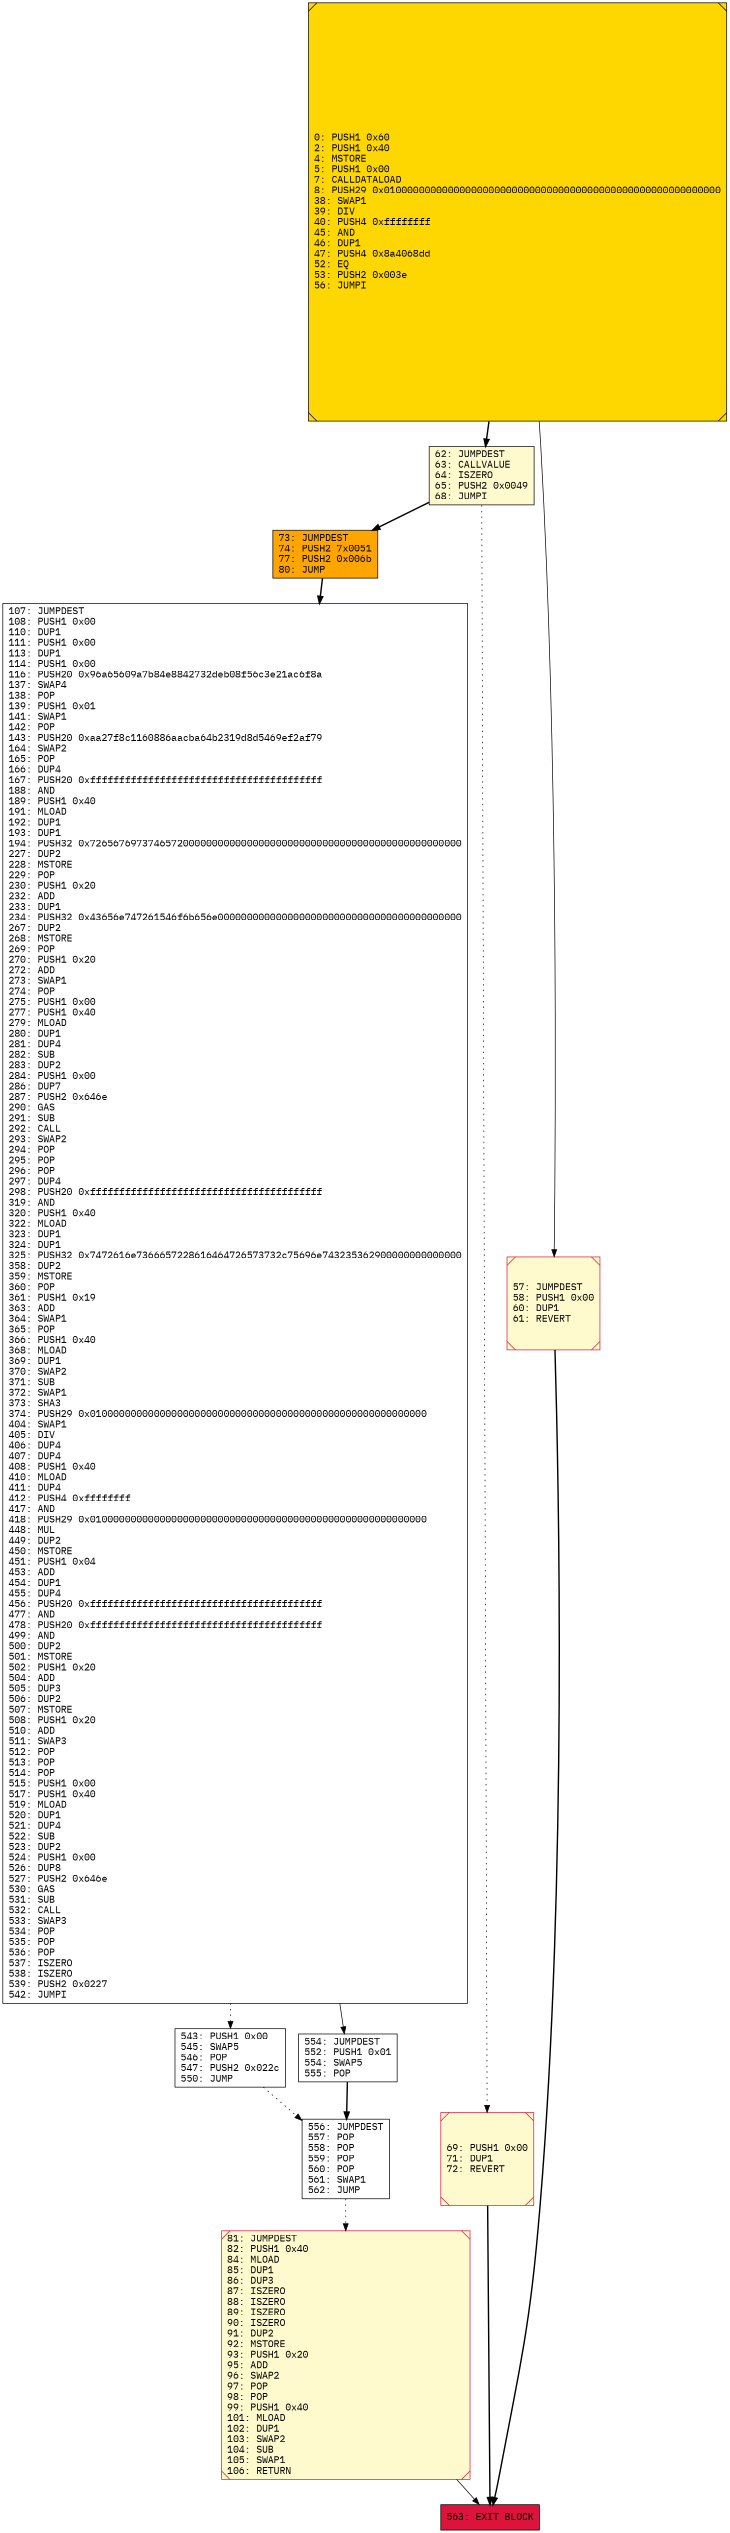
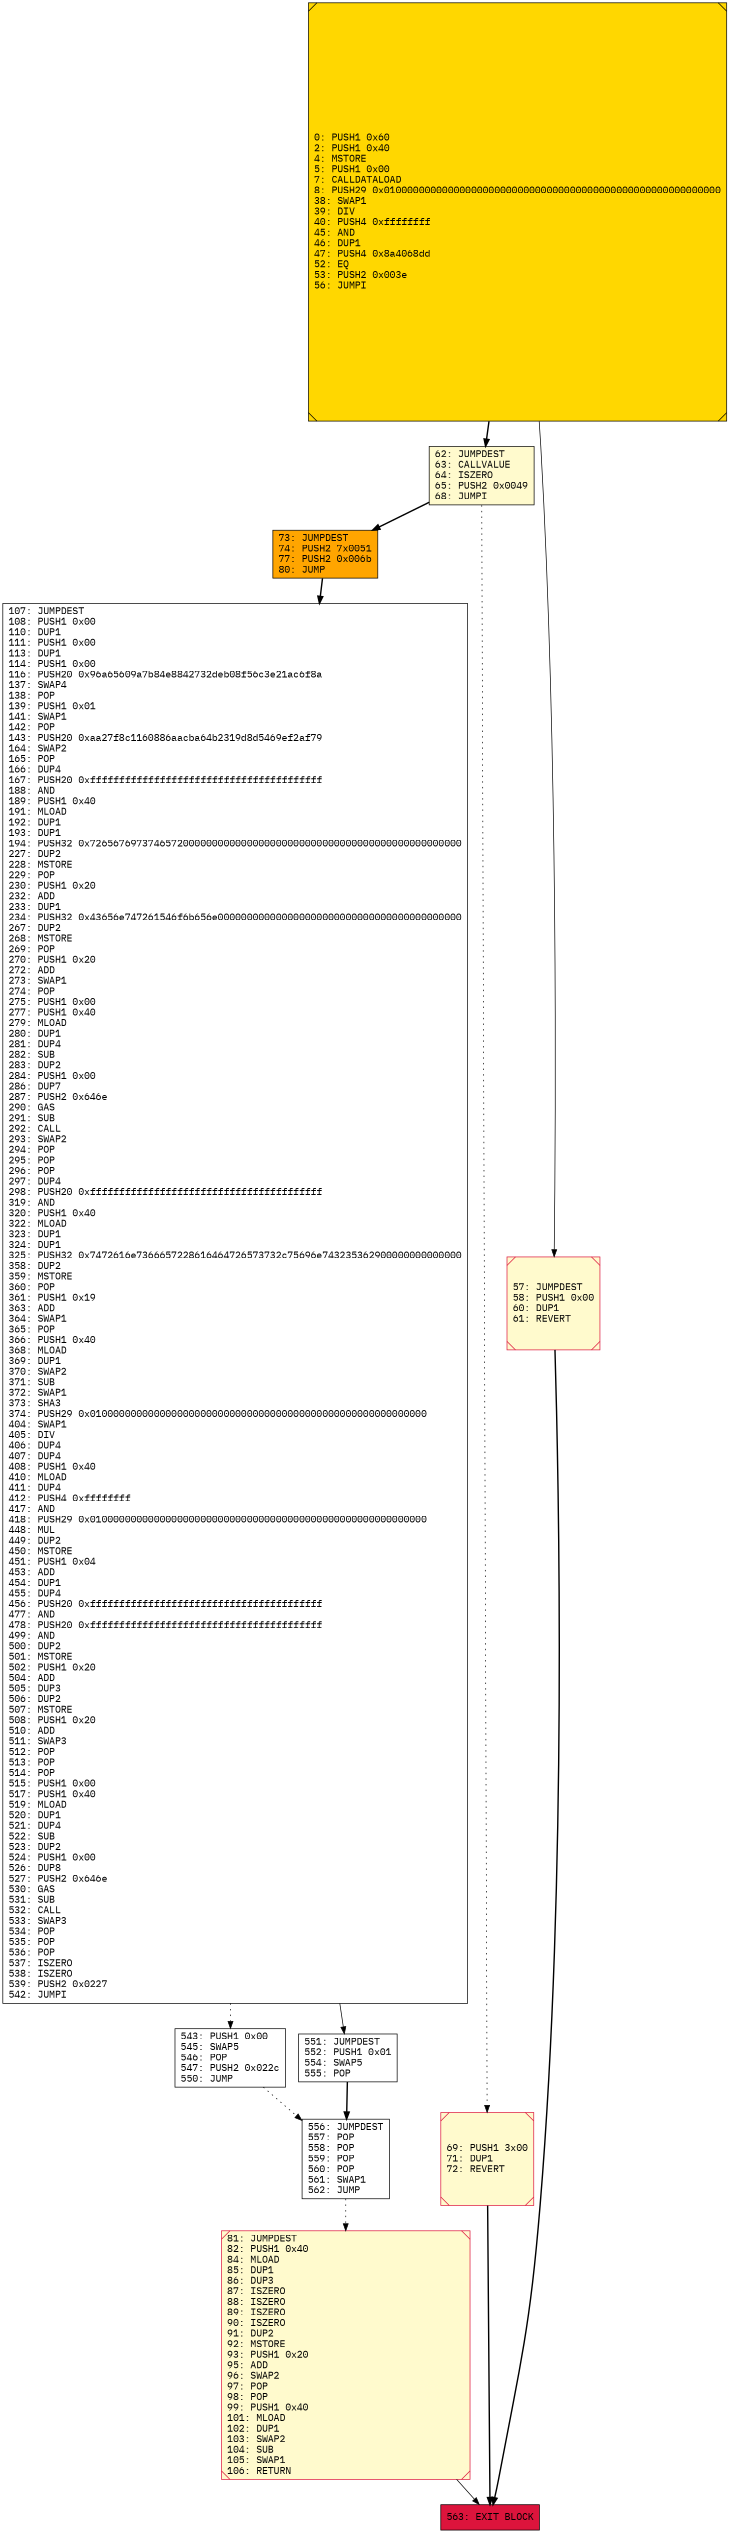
  digraph {
    fontname="IBM Plex Mono"
    rankdir=UD
    node [color=black fillcolor=lemonchiffon fontcolor=black fontname="IBM Plex Mono" shape=box style=filled]
    edge [fontname="IBM Plex Mono" style=bold]
    n1 [fillcolor=gold label="0: PUSH1 0x60\l2: PUSH1 0x40\l4: MSTORE\l5: PUSH1 0x00\l7: CALLDATALOAD\l8: PUSH29 0x0100000000000000000000000000000000000000000000000000000000\l38: SWAP1\l39: DIV\l40: PUSH4 0xffffffff\l45: AND\l46: DUP1\l47: PUSH4 0x8a4068dd\l52: EQ\l53: PUSH2 0x003e\l56: JUMPI\l" shape=Msquare]
    n2 [label="62: JUMPDEST\l63: CALLVALUE\l64: ISZERO\l65: PUSH2 0x0049\l68: JUMPI\l"]
    n3 [color=crimson label="57: JUMPDEST\l58: PUSH1 0x00\l60: DUP1\l61: REVERT\l" shape=Msquare]
    n4 [fillcolor=orange label="73: JUMPDEST\l74: PUSH2 7x0051\l77: PUSH2 0x006b\l80: JUMP\l"]
-   n5 [color=crimson label="69: PUSH1 0x00\l71: DUP1\l72: REVERT\l" shape=Msquare]
+   n5 [color=crimson label="69: PUSH1 3x00\l71: DUP1\l72: REVERT\l" shape=Msquare]
    n6 [fillcolor=crimson label="563: EXIT BLOCK\l"]
    n7 [fillcolor=white label="107: JUMPDEST\l108: PUSH1 0x00\l110: DUP1\l111: PUSH1 0x00\l113: DUP1\l114: PUSH1 0x00\l116: PUSH20 0x96a65609a7b84e8842732deb08f56c3e21ac6f8a\l137: SWAP4\l138: POP\l139: PUSH1 0x01\l141: SWAP1\l142: POP\l143: PUSH20 0xaa27f8c1160886aacba64b2319d8d5469ef2af79\l164: SWAP2\l165: POP\l166: DUP4\l167: PUSH20 0xffffffffffffffffffffffffffffffffffffffff\l188: AND\l189: PUSH1 0x40\l191: MLOAD\l192: DUP1\l193: DUP1\l194: PUSH32 0x7265676973746572000000000000000000000000000000000000000000000000\l227: DUP2\l228: MSTORE\l229: POP\l230: PUSH1 0x20\l232: ADD\l233: DUP1\l234: PUSH32 0x43656e747261546f6b656e000000000000000000000000000000000000000000\l267: DUP2\l268: MSTORE\l269: POP\l270: PUSH1 0x20\l272: ADD\l273: SWAP1\l274: POP\l275: PUSH1 0x00\l277: PUSH1 0x40\l279: MLOAD\l280: DUP1\l281: DUP4\l282: SUB\l283: DUP2\l284: PUSH1 0x00\l286: DUP7\l287: PUSH2 0x646e\l290: GAS\l291: SUB\l292: CALL\l293: SWAP2\l294: POP\l295: POP\l296: POP\l297: DUP4\l298: PUSH20 0xffffffffffffffffffffffffffffffffffffffff\l319: AND\l320: PUSH1 0x40\l322: MLOAD\l323: DUP1\l324: DUP1\l325: PUSH32 0x7472616e7366657228616464726573732c75696e743235362900000000000000\l358: DUP2\l359: MSTORE\l360: POP\l361: PUSH1 0x19\l363: ADD\l364: SWAP1\l365: POP\l366: PUSH1 0x40\l368: MLOAD\l369: DUP1\l370: SWAP2\l371: SUB\l372: SWAP1\l373: SHA3\l374: PUSH29 0x0100000000000000000000000000000000000000000000000000000000\l404: SWAP1\l405: DIV\l406: DUP4\l407: DUP4\l408: PUSH1 0x40\l410: MLOAD\l411: DUP4\l412: PUSH4 0xffffffff\l417: AND\l418: PUSH29 0x0100000000000000000000000000000000000000000000000000000000\l448: MUL\l449: DUP2\l450: MSTORE\l451: PUSH1 0x04\l453: ADD\l454: DUP1\l455: DUP4\l456: PUSH20 0xffffffffffffffffffffffffffffffffffffffff\l477: AND\l478: PUSH20 0xffffffffffffffffffffffffffffffffffffffff\l499: AND\l500: DUP2\l501: MSTORE\l502: PUSH1 0x20\l504: ADD\l505: DUP3\l506: DUP2\l507: MSTORE\l508: PUSH1 0x20\l510: ADD\l511: SWAP3\l512: POP\l513: POP\l514: POP\l515: PUSH1 0x00\l517: PUSH1 0x40\l519: MLOAD\l520: DUP1\l521: DUP4\l522: SUB\l523: DUP2\l524: PUSH1 0x00\l526: DUP8\l527: PUSH2 0x646e\l530: GAS\l531: SUB\l532: CALL\l533: SWAP3\l534: POP\l535: POP\l536: POP\l537: ISZERO\l538: ISZERO\l539: PUSH2 0x0227\l542: JUMPI\l"]
    n8 [fillcolor=white label="543: PUSH1 0x00\l545: SWAP5\l546: POP\l547: PUSH2 0x022c\l550: JUMP\l"]
-   n9 [fillcolor=white label="554: JUMPDEST\l552: PUSH1 0x01\l554: SWAP5\l555: POP\l"]
+   n9 [fillcolor=white label="551: JUMPDEST\l552: PUSH1 0x01\l554: SWAP5\l555: POP\l"]
    n10 [fillcolor=white label="556: JUMPDEST\l557: POP\l558: POP\l559: POP\l560: POP\l561: SWAP1\l562: JUMP\l"]
    n11 [color=crimson label="81: JUMPDEST\l82: PUSH1 0x40\l84: MLOAD\l85: DUP1\l86: DUP3\l87: ISZERO\l88: ISZERO\l89: ISZERO\l90: ISZERO\l91: DUP2\l92: MSTORE\l93: PUSH1 0x20\l95: ADD\l96: SWAP2\l97: POP\l98: POP\l99: PUSH1 0x40\l101: MLOAD\l102: DUP1\l103: SWAP2\l104: SUB\l105: SWAP1\l106: RETURN\l" shape=Msquare]
    n1 -> n2
    n1 -> n3 [style=solid]
    n2 -> n4
    n2 -> n5 [style=dotted]
    n3 -> n6
    n4 -> n7
    n5 -> n6
    n7 -> n8 [style=dotted]
    n7 -> n9 [style=solid]
    n8 -> n10 [style=dotted]
    n9 -> n10
    n10 -> n11 [style=dotted]
    n11 -> n6 [style=solid]
  }
